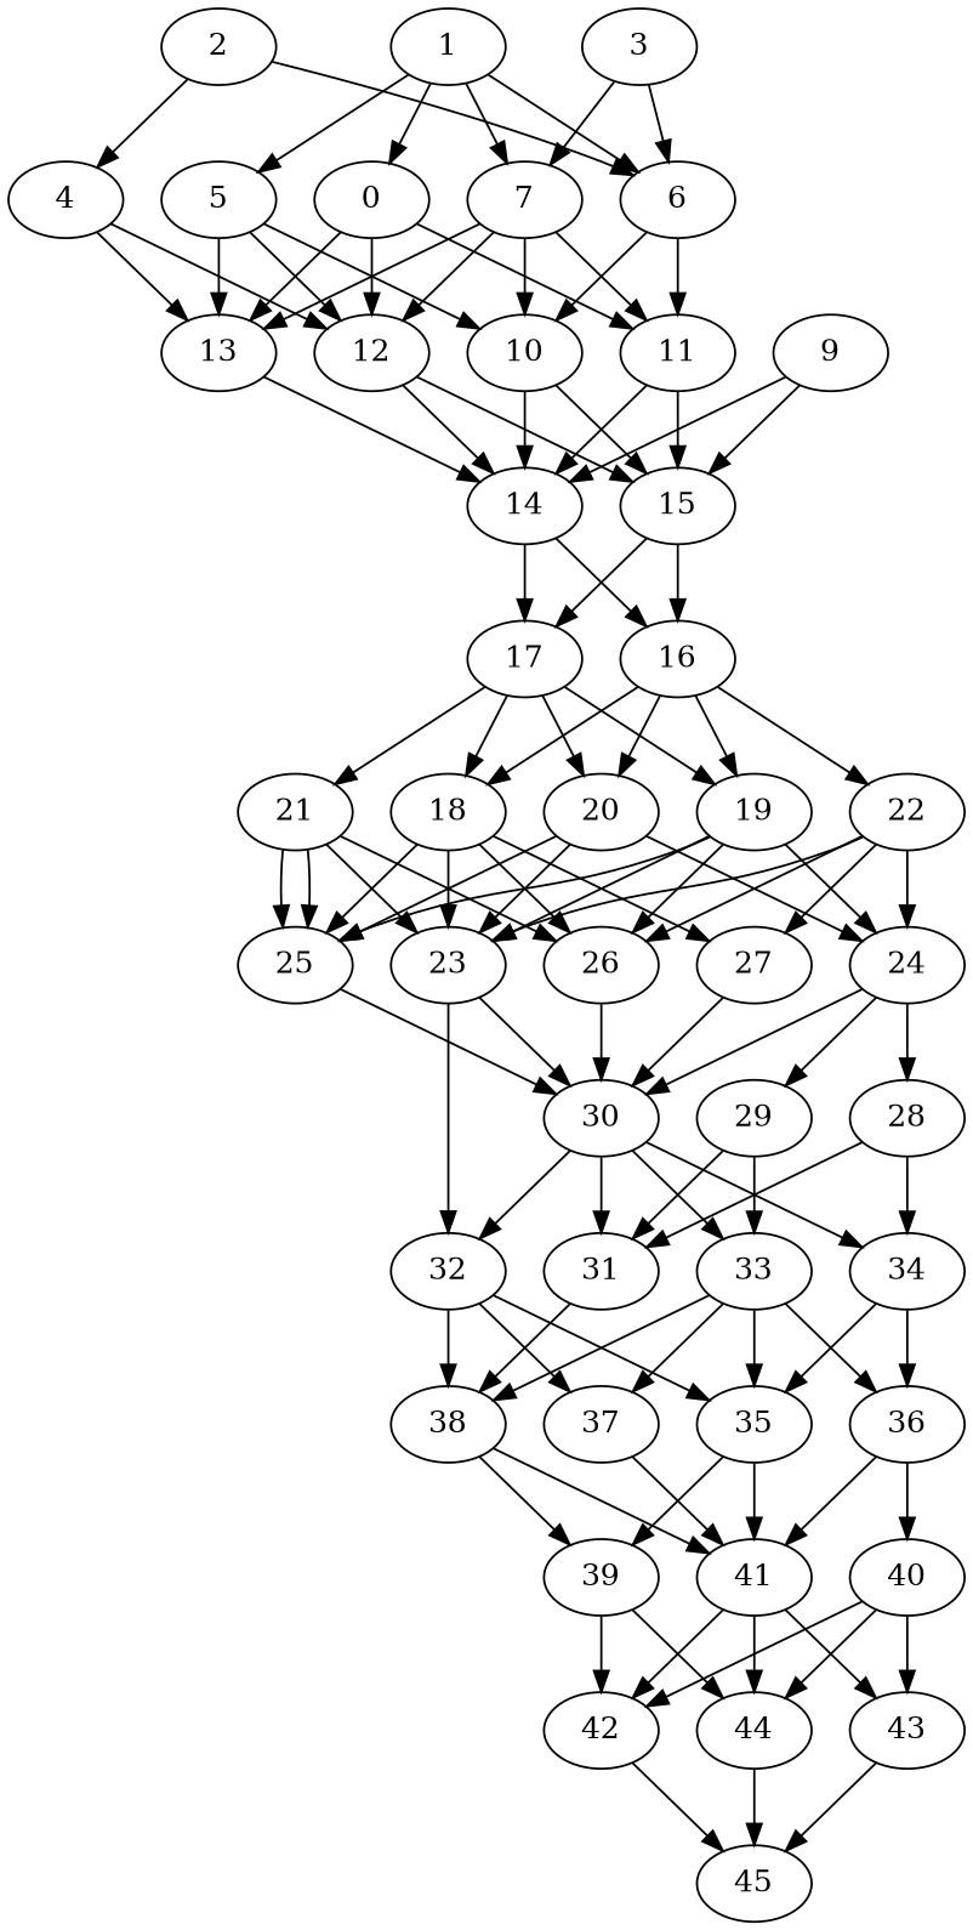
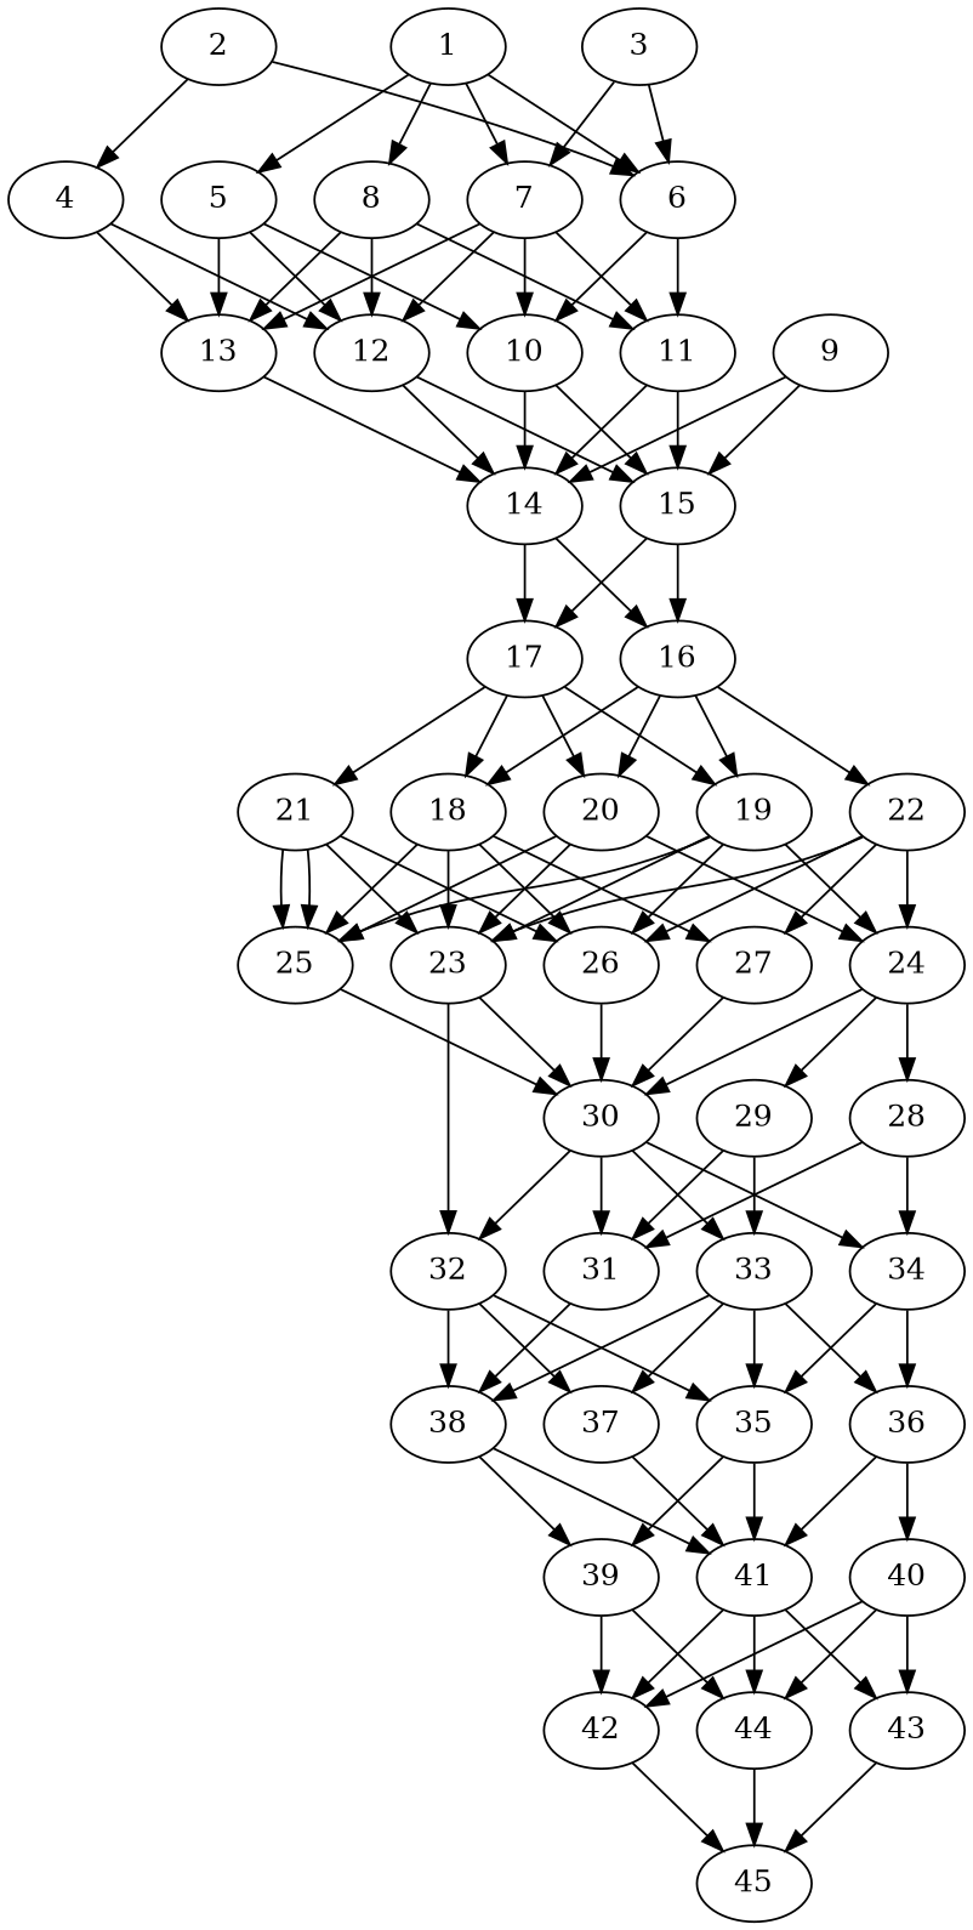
  digraph {
    node [alpha=0.12]
    1 [alpha=0.09 expect_size=45148160]
    5 [expect_size=36445184]
    6 [alpha=0.08 expect_size=8740864]
    7 [alpha=0.05 expect_size=25900032]
-   8 [alpha=0.05 expect_size=36854784 label=0]
+   8 [alpha=0.05 expect_size=36854784]
    12 [alpha=0.17 expect_size=23220224]
    13 [alpha=0.16 expect_size=52024320]
    10 [alpha=0.07 expect_size=10784768]
    11 [alpha=0.09 expect_size=48490496]
    14 [alpha=0.13 expect_size=51495936]
    15 [alpha=0.08 expect_size=32944128]
    2 [expect_size=19348480]
    4 [expect_size=28908544]
    9 [alpha=0.18 expect_size=28157952]
    3 [alpha=0.20 expect_size=11823104]
    16 [alpha=0.09 expect_size=13123584]
    17 [alpha=0.05 expect_size=31889408]
    18 [alpha=0.05 expect_size=44243968]
    19 [alpha=0.10 expect_size=9399296]
    20 [alpha=0.03 expect_size=5656576]
    22 [alpha=0.08 expect_size=42456064]
    21 [expect_size=21238784]
    23 [alpha=0.06 expect_size=34763776]
    25 [alpha=0.15 expect_size=8223744]
    26 [alpha=0.18 expect_size=27393024]
    27 [alpha=0.10 expect_size=47736832]
    24 [alpha=0.14 expect_size=24897536]
    30 [alpha=0.07 expect_size=48276480]
    32 [alpha=0.05 expect_size=36354048]
    29 [alpha=0.10 expect_size=24020992]
    28 [alpha=0.15 expect_size=12942336]
    31 [alpha=0.02 expect_size=7627776]
    33 [alpha=0.08 expect_size=7002112]
    34 [alpha=0.11 expect_size=20526080]
    38 [alpha=0.17 expect_size=14689280]
    35 [alpha=0.05 expect_size=6219776]
    36 [alpha=0.03 expect_size=42471424]
    37 [expect_size=38409216]
    39 [alpha=0.04 expect_size=50110464]
    41 [alpha=0.06 expect_size=42361856]
    40 [expect_size=26030080]
    42 [alpha=0.16 expect_size=47983616]
    44 [alpha=0.09 expect_size=33439744]
    43 [alpha=0.18 expect_size=13686784]
    45 [alpha=0.01 expect_size=11936768]
    1 -> 5
    1 -> 6
    1 -> 7
    1 -> 8
    5 -> 12
    5 -> 13
    5 -> 10
    6 -> 10
    6 -> 11
    7 -> 12
    7 -> 13
    7 -> 10
    7 -> 11
    8 -> 12
    8 -> 13
    8 -> 11
    12 -> 14
    12 -> 15
    13 -> 14
    10 -> 14
    10 -> 15
    11 -> 14
    11 -> 15
    14 -> 16
    14 -> 17
    15 -> 16
    15 -> 17
    2 -> 6
    2 -> 4
    4 -> 12
    4 -> 13
    9 -> 14
    9 -> 15
    3 -> 6
    3 -> 7
    16 -> 18
    16 -> 19
    16 -> 20
    16 -> 22
    17 -> 18
    17 -> 19
    17 -> 20
    17 -> 21
    18 -> 23
    18 -> 25
    18 -> 26
    18 -> 27
    19 -> 23
    19 -> 25
    19 -> 26
    19 -> 24
    20 -> 23
    20 -> 25
    20 -> 24
    22 -> 23
    22 -> 26
    22 -> 27
    22 -> 24
    21 -> 23
    21 -> 25
    21 -> 25
    21 -> 26
    23 -> 30
    23 -> 32
    25 -> 30
    26 -> 30
    27 -> 30
    24 -> 30
    24 -> 29
    24 -> 28
    30 -> 32
    30 -> 31
    30 -> 33
    30 -> 34
    32 -> 38
    32 -> 35
    32 -> 37
    29 -> 31
    29 -> 33
    28 -> 31
    28 -> 34
    31 -> 38
    33 -> 38
    33 -> 35
    33 -> 36
    33 -> 37
    34 -> 35
    34 -> 36
    38 -> 39
    38 -> 41
    35 -> 39
    35 -> 41
    36 -> 41
    36 -> 40
    37 -> 41
    39 -> 42
    39 -> 44
    41 -> 42
    41 -> 44
    41 -> 43
    40 -> 42
    40 -> 44
    40 -> 43
    42 -> 45
    44 -> 45
    43 -> 45
  }
